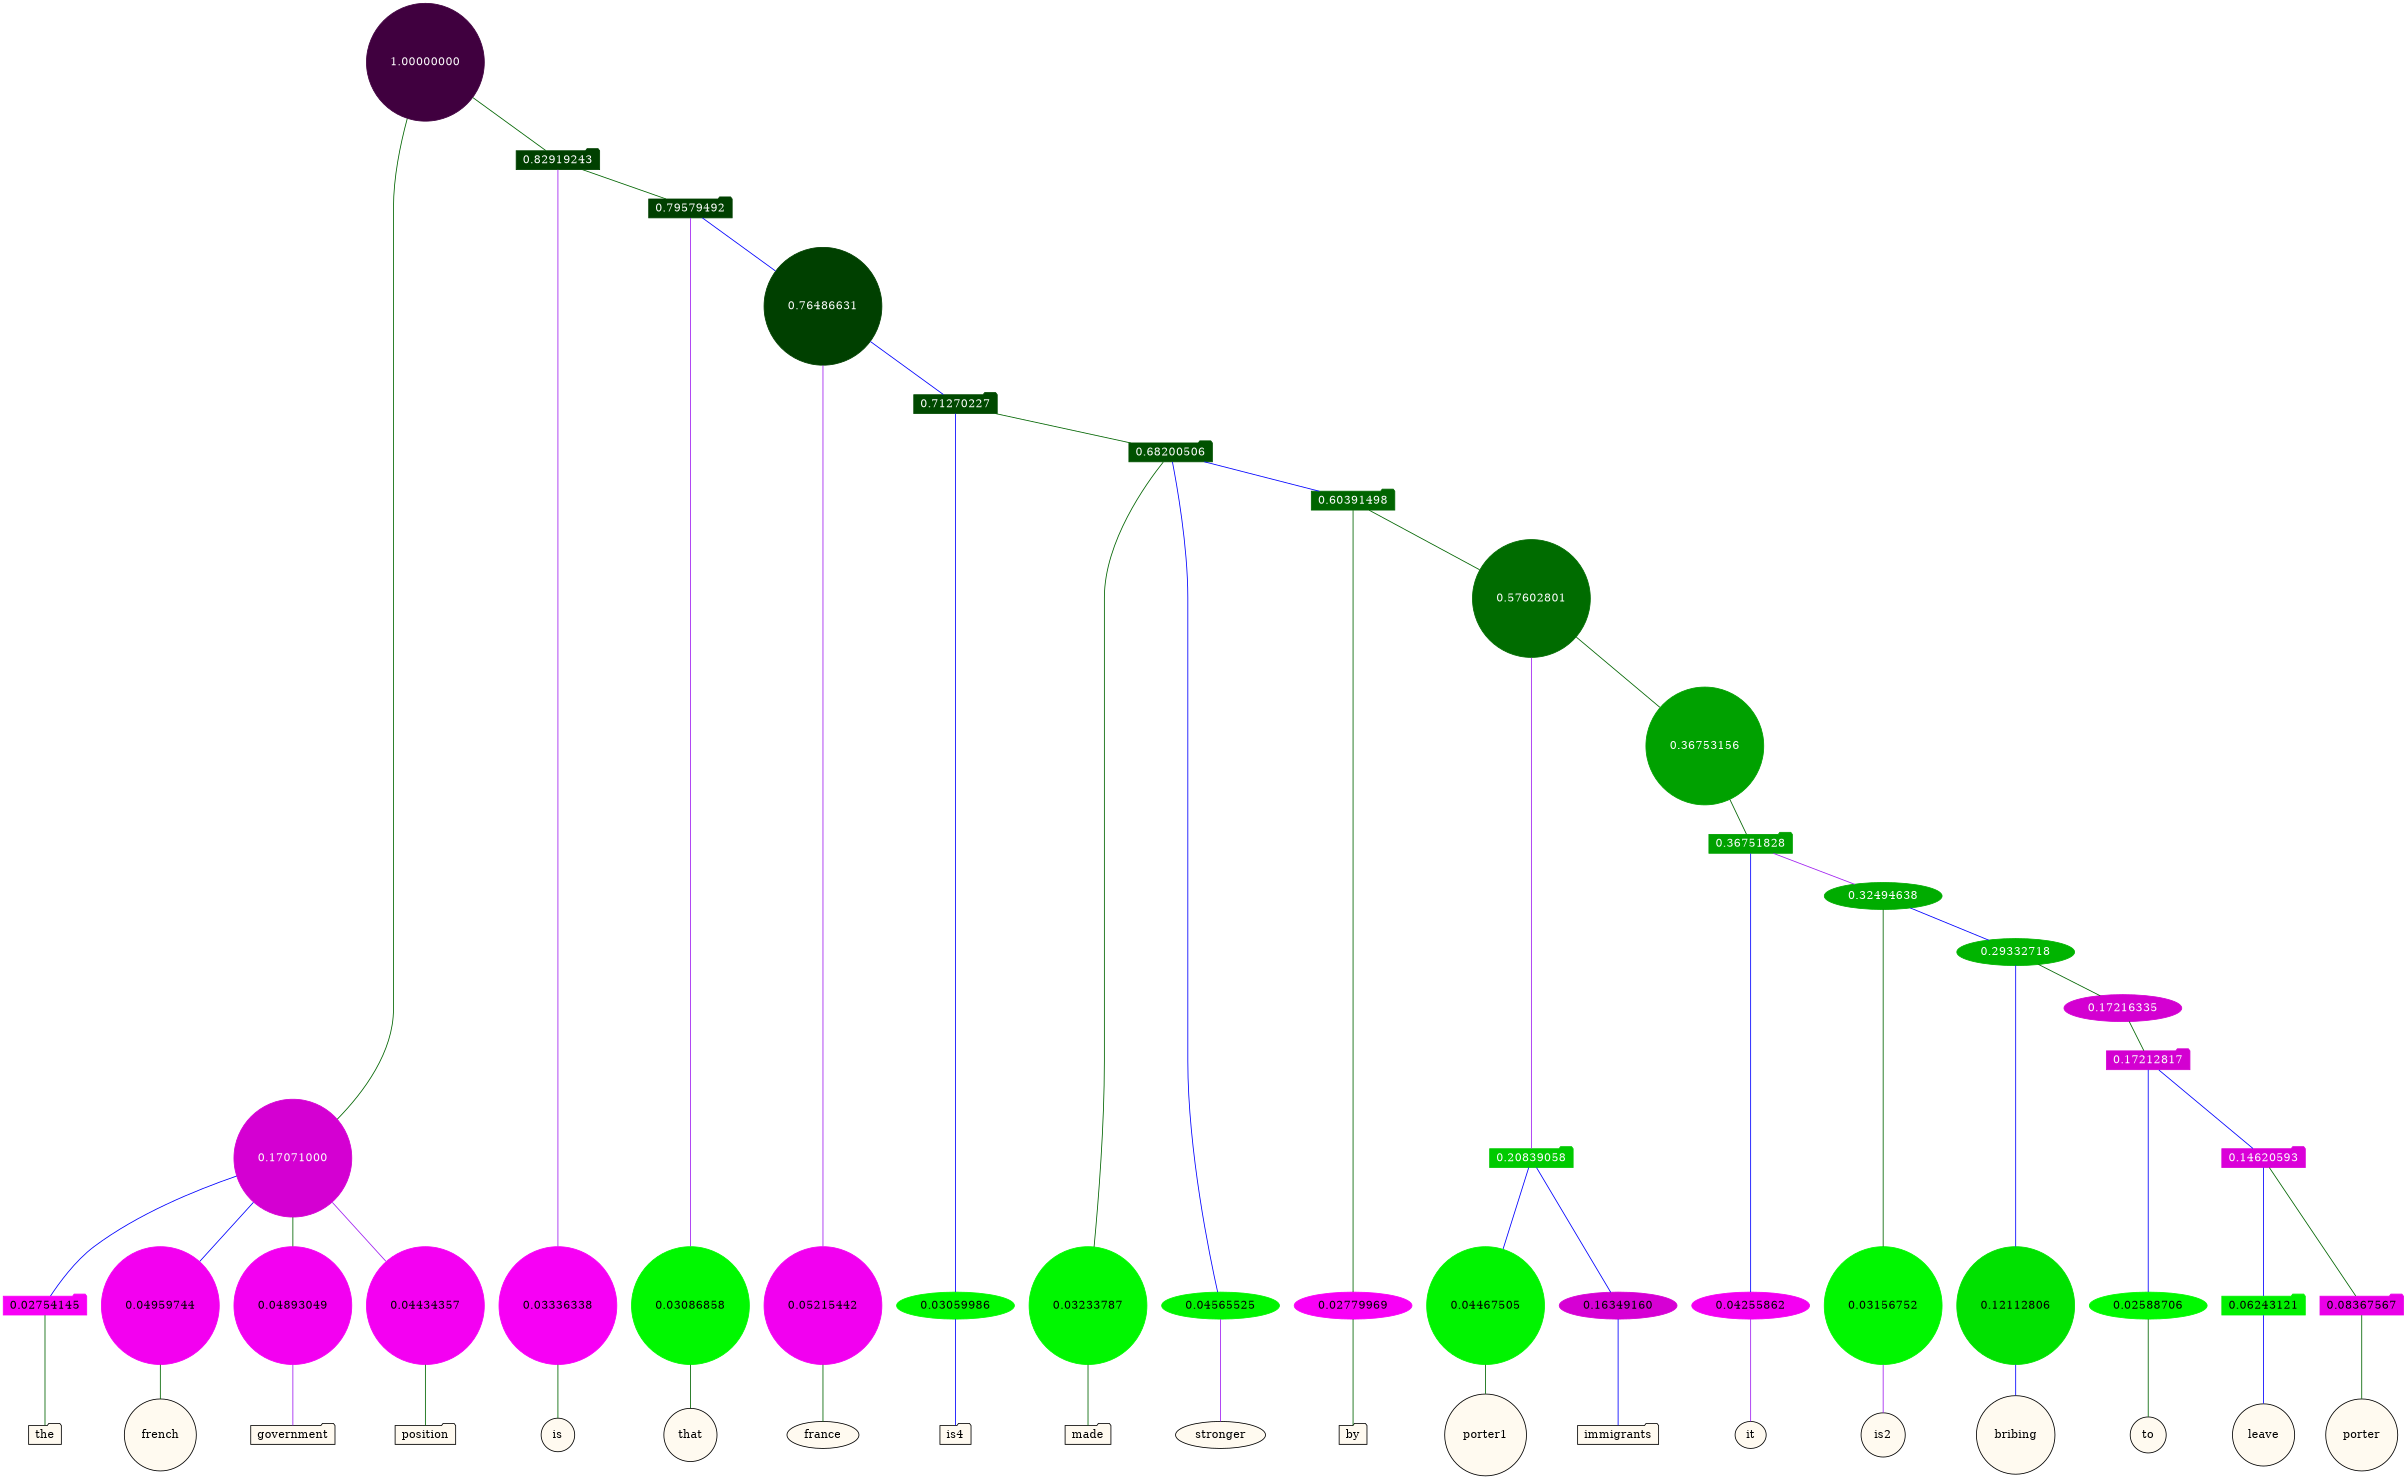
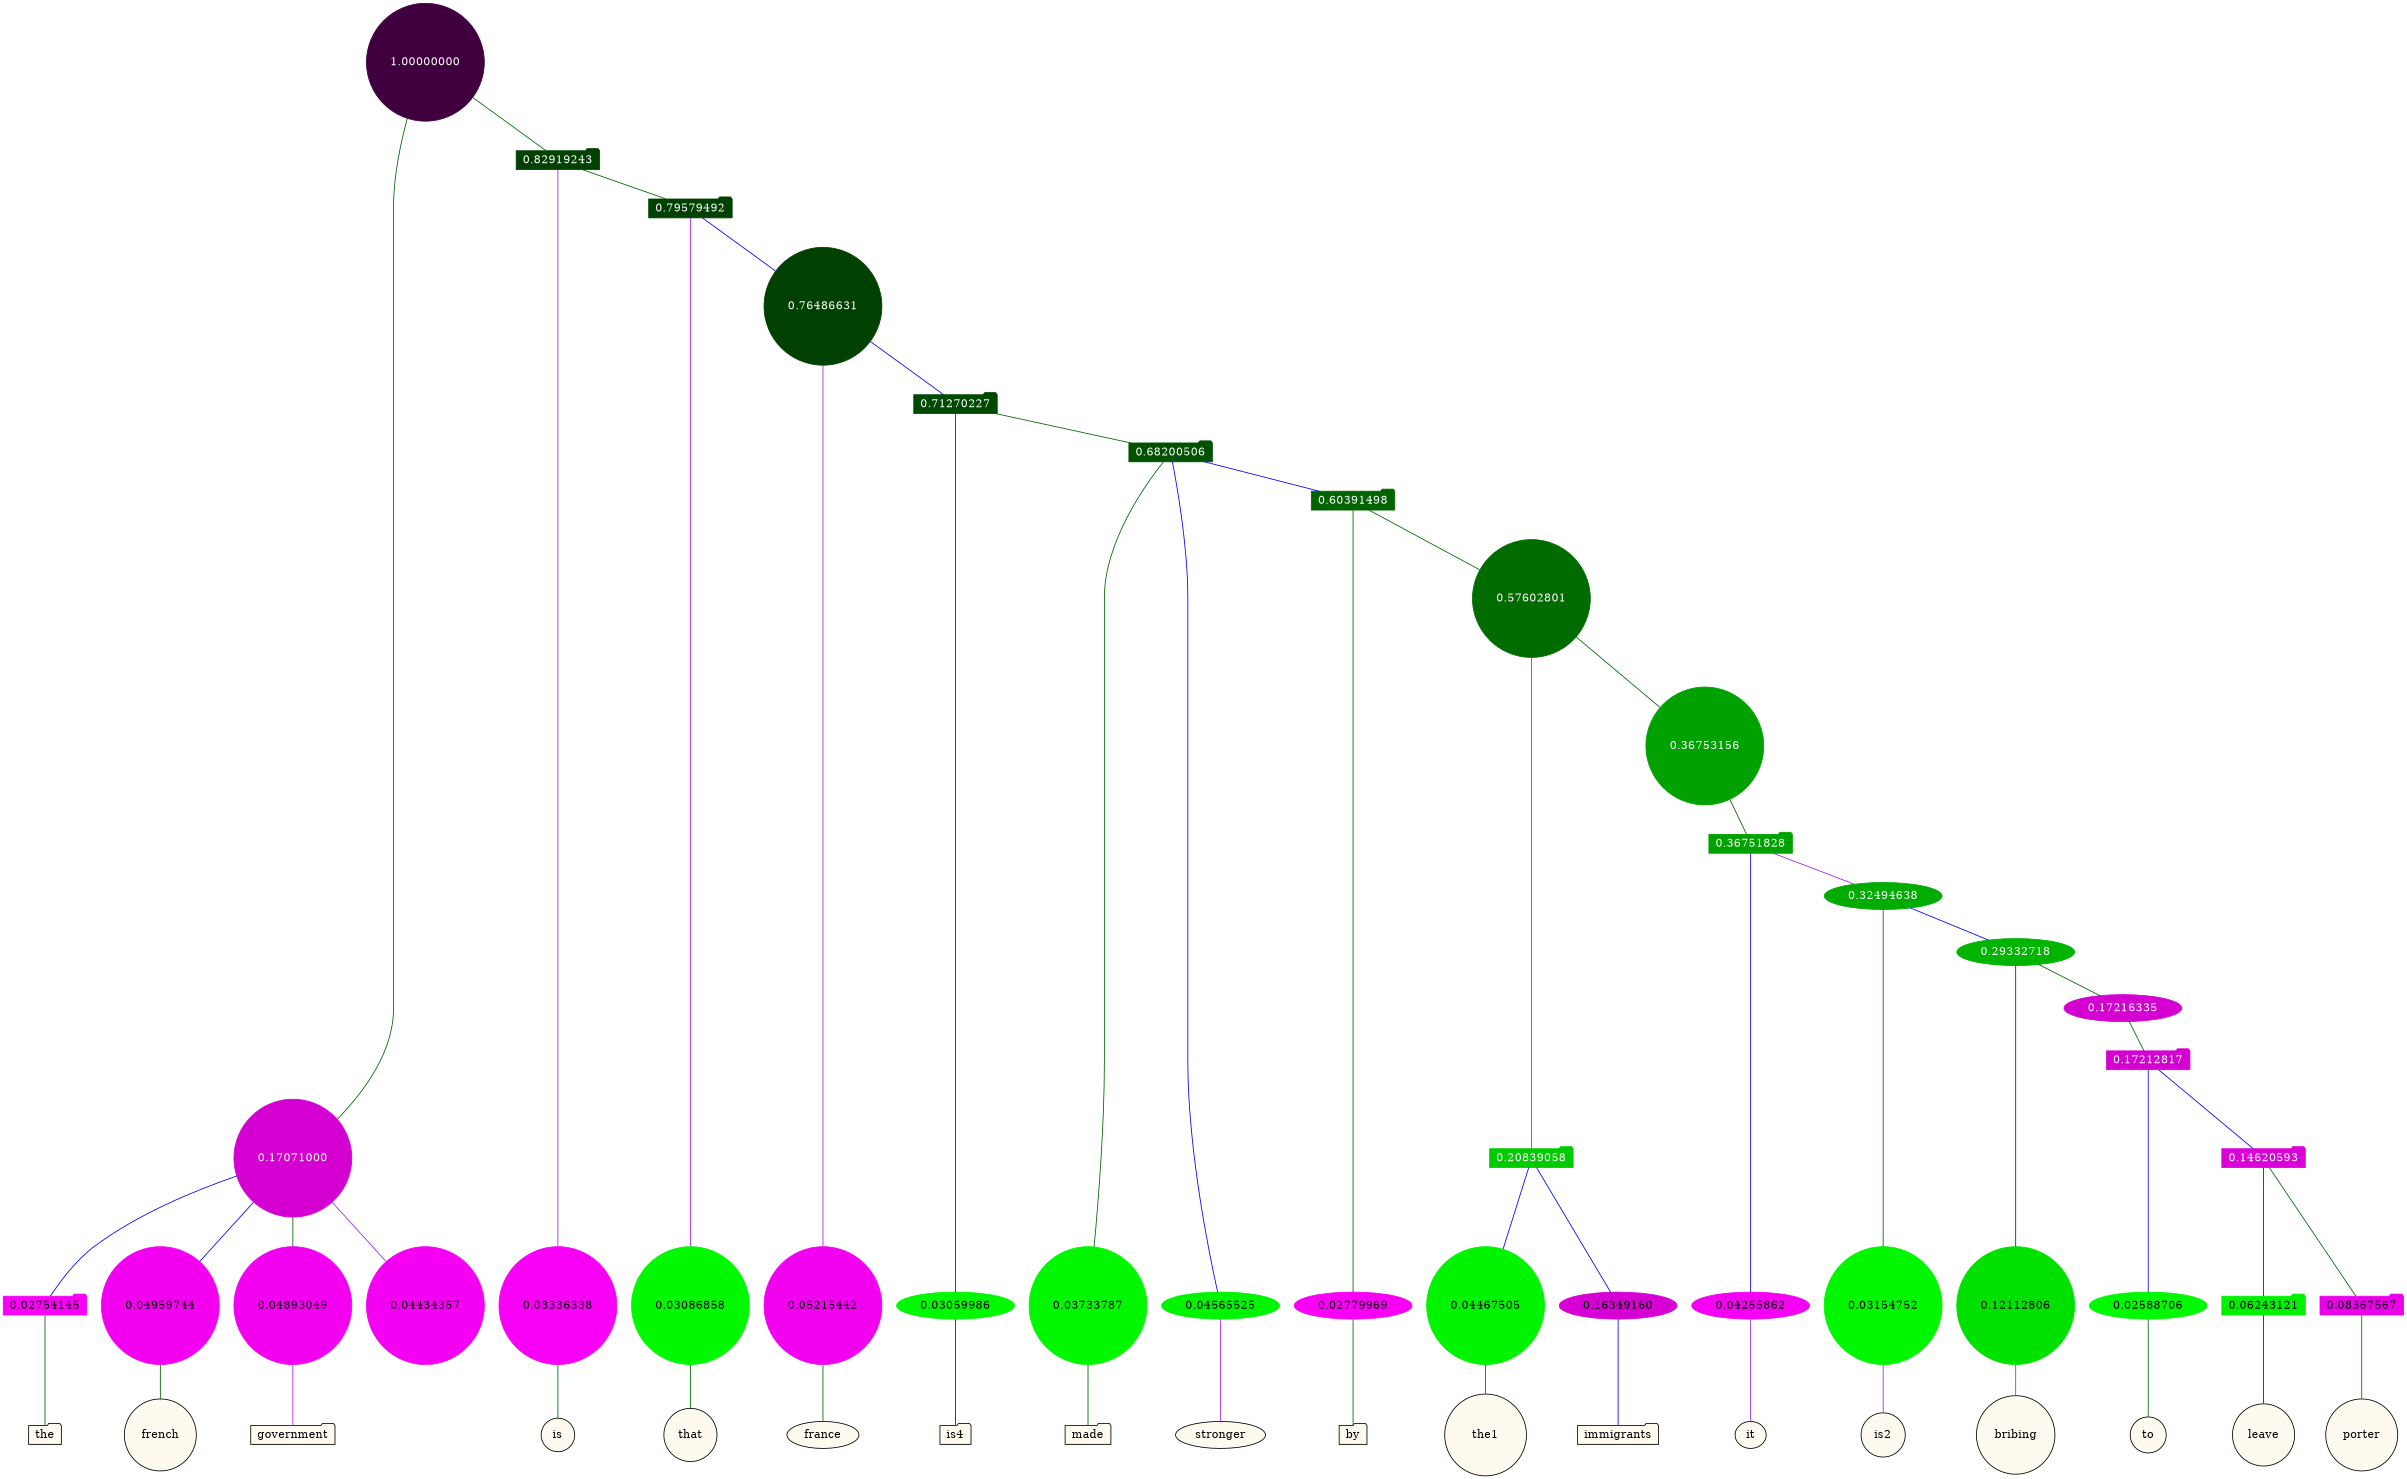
  graph {
    node [color=black format=png nodesep=0.001 ordering=out overlap_scaling=0.01 ranksep=0.001 shape=circle style=filled]
    edge [color=darkgreen]
    n1 [fillcolor=floralwhite height=0.15 label=the shape=folder style="filled,solid" width=0.15]
    n2 [fillcolor=floralwhite height=0.15 label=french style="filled,solid" width=0.15]
    n3 [fillcolor=floralwhite height=0.15 label=government shape=folder style="filled,solid" width=0.15]
-   n4 [fillcolor=floralwhite height=0.15 label=position shape=folder style="filled,solid" width=0.15]
    n5 [fillcolor=floralwhite height=0.15 label=is style="filled,solid" width=0.15]
    n6 [fillcolor=floralwhite height=0.15 label=that style="filled,solid" width=0.15]
    n7 [fillcolor=floralwhite height=0.15 label=france shape=ellipse style="filled,solid" width=0.15]
    n8 [fillcolor=floralwhite height=0.15 label=is4 shape=folder style="filled,solid" width=0.15]
    n9 [fillcolor=floralwhite height=0.15 label=made shape=folder style="filled,solid" width=0.15]
    n10 [fillcolor=floralwhite height=0.15 label=stronger shape=ellipse style="filled,solid" width=0.15]
    n11 [fillcolor=floralwhite height=0.15 label=by shape=folder style="filled,solid" width=0.15]
-   n12 [fillcolor=floralwhite height=0.15 label=porter1 style="filled,solid" width=0.15]
+   n12 [fillcolor=floralwhite height=0.15 label=the1 style="filled,solid" width=0.15]
    n13 [fillcolor=floralwhite height=0.15 label=immigrants shape=folder style="filled,solid" width=0.15]
    n14 [fillcolor=floralwhite height=0.15 label=it shape=ellipse style="filled,solid" width=0.15]
    n15 [fillcolor=floralwhite height=0.15 label=is2 style="filled,solid" width=0.15]
    n16 [fillcolor=floralwhite height=0.15 label=bribing style="filled,solid" width=0.15]
    n17 [fillcolor=floralwhite height=0.15 label=to style="filled,solid" width=0.15]
    n18 [fillcolor=floralwhite height=0.15 label=leave style="filled,solid" width=0.15]
    n19 [fillcolor=floralwhite height=0.15 label=porter style="filled,solid" width=0.15]
    n20 [color="0.835 1.000 0.972" fontcolor=black height=0.15 label=0.02754145 shape=folder width=0.15]
    n21 [color="0.835 1.000 0.950" fontcolor=black height=0.15 label=0.04959744 width=0.15]
    n22 [color="0.835 1.000 0.951" fontcolor=black height=0.15 label=0.04893049 width=0.15]
    n23 [color="0.835 1.000 0.956" fontcolor=black height=0.15 label=0.04434357 width=0.15]
    n24 [color="0.835 1.000 0.967" fontcolor=black height=0.15 label=0.03336338 width=0.15]
    n25 [color="0.334 1.000 0.969" fontcolor=black height=0.15 label=0.03086858 width=0.15]
    n26 [color="0.835 1.000 0.948" fontcolor=black height=0.15 label=0.05215442 width=0.15]
    n27 [color="0.334 1.000 0.969" fontcolor=black height=0.15 label=0.03059986 shape=ellipse width=0.15]
-   n28 [color="0.334 1.000 0.968" fontcolor=black height=0.15 label=0.03233787 width=0.15]
+   n28 [color="0.334 1.000 0.968" fontcolor=black height=0.15 label=0.03733787 width=0.15]
    n29 [color="0.334 1.000 0.954" fontcolor=black height=0.15 label=0.04565525 shape=ellipse width=0.15]
    n30 [color="0.835 1.000 0.972" fontcolor=black height=0.15 label=0.02779969 shape=ellipse width=0.15]
    n31 [color="0.334 1.000 0.955" fontcolor=black height=0.15 label=0.04467505 width=0.15]
    n32 [color="0.835 1.000 0.837" fontcolor=black height=0.15 label=0.16349160 shape=ellipse width=0.15]
    n33 [color="0.835 1.000 0.957" fontcolor=black height=0.15 label=0.04255862 shape=ellipse width=0.15]
-   n34 [color="0.334 1.000 0.968" fontcolor=black height=0.15 label=0.03156752 width=0.15]
+   n34 [color="0.334 1.000 0.968" fontcolor=black height=0.15 label=0.03154752 width=0.15]
    n35 [color="0.334 1.000 0.879" fontcolor=black height=0.15 label=0.12112806 width=0.15]
    n36 [color="0.334 1.000 0.974" fontcolor=black height=0.15 label=0.02588706 shape=ellipse width=0.15]
    n37 [color="0.334 1.000 0.938" fontcolor=black height=0.15 label=0.06243121 shape=folder width=0.15]
    n38 [color="0.835 1.000 0.916" fontcolor=black height=0.15 label=0.08367567 shape=folder width=0.15]
    n39 [color="0.835 1.000 0.250" fontcolor=grey99 height=0.15 label=1.00000000 width=0.15]
    n40 [color="0.835 1.000 0.829" fontcolor=grey99 height=0.15 label=0.17071000 width=0.15]
    n41 [color="0.334 1.000 0.250" fontcolor=grey99 height=0.15 label=0.82919243 shape=folder width=0.15]
    n42 [color="0.334 1.000 0.250" fontcolor=grey99 height=0.15 label=0.79579492 shape=folder width=0.15]
    n43 [color="0.334 1.000 0.250" fontcolor=grey99 height=0.15 label=0.76486631 width=0.15]
    n44 [color="0.334 1.000 0.287" fontcolor=grey99 height=0.15 label=0.71270227 shape=folder width=0.15]
    n45 [color="0.334 1.000 0.318" fontcolor=grey99 height=0.15 label=0.68200506 shape=folder width=0.15]
    n46 [color="0.334 1.000 0.396" fontcolor=grey99 height=0.15 label=0.60391498 shape=folder width=0.15]
    n47 [color="0.334 1.000 0.424" fontcolor=grey99 height=0.15 label=0.57602801 width=0.15]
    n48 [color="0.334 1.000 0.792" fontcolor=grey99 height=0.15 label=0.20839058 shape=folder width=0.15]
    n49 [color="0.334 1.000 0.632" fontcolor=grey99 height=0.15 label=0.36753156 width=0.15]
    n50 [color="0.334 1.000 0.632" fontcolor=grey99 height=0.15 label=0.36751828 shape=folder width=0.15]
    n51 [color="0.334 1.000 0.675" fontcolor=grey99 height=0.15 label=0.32494638 shape=ellipse width=0.15]
    n52 [color="0.334 1.000 0.707" fontcolor=grey99 height=0.15 label=0.29332718 shape=ellipse width=0.15]
    n53 [color="0.835 1.000 0.828" fontcolor=grey99 height=0.15 label=0.17216335 shape=ellipse width=0.15]
    n54 [color="0.835 1.000 0.828" fontcolor=grey99 height=0.15 label=0.17212817 shape=folder width=0.15]
    n55 [color="0.835 1.000 0.854" fontcolor=grey99 height=0.15 label=0.14620593 shape=folder width=0.15]
    subgraph sub_1 {
      rank=same
      n1
      n2
      n3
-     n4
      n5
      n6
      n7
      n8
      n9
      n10
      n11
      n12
      n13
      n14
      n15
      n16
      n17
      n18
      n19
    }
    subgraph sub_2 {
      rank=same
      n20
      n21
      n22
      n23
      n24
      n25
      n26
      n27
      n28
      n29
      n30
      n31
      n32
      n33
      n34
      n35
      n36
      n37
      n38
    }
    n20 -- n1
    n21 -- n2
    n22 -- n3 [color=purple]
-   n23 -- n4
    n24 -- n5
    n25 -- n6
    n26 -- n7
    n27 -- n8 [color=blue]
    n28 -- n9
    n29 -- n10 [color=purple]
    n30 -- n11
    n31 -- n12
    n32 -- n13 [color=blue]
    n33 -- n14 [color=purple]
    n34 -- n15 [color=purple]
-   n35 -- n16 [color=blue]
+   n35 -- n16 [color=purple]
    n36 -- n17
    n37 -- n18 [color=blue]
    n38 -- n19
    n39 -- n40
    n39 -- n41
    n40 -- n20 [color=blue]
    n40 -- n21 [color=blue]
    n40 -- n22
    n40 -- n23 [color=purple]
    n41 -- n24 [color=purple]
    n41 -- n42
    n42 -- n25 [color=purple]
    n42 -- n43 [color=blue]
    n43 -- n26 [color=purple]
    n43 -- n44 [color=blue]
    n44 -- n27 [color=blue]
    n44 -- n45
    n45 -- n28
    n45 -- n29 [color=blue]
    n45 -- n46 [color=blue]
    n46 -- n30
    n46 -- n47
    n47 -- n48 [color=purple]
    n47 -- n49
    n48 -- n31 [color=blue]
    n48 -- n32 [color=blue]
    n49 -- n50
    n50 -- n33 [color=blue]
    n50 -- n51 [color=purple]
    n51 -- n34
    n51 -- n52 [color=blue]
    n52 -- n35 [color=blue]
    n52 -- n53
    n53 -- n54
    n54 -- n36 [color=blue]
    n54 -- n55 [color=blue]
    n55 -- n37 [color=blue]
    n55 -- n38
  }
